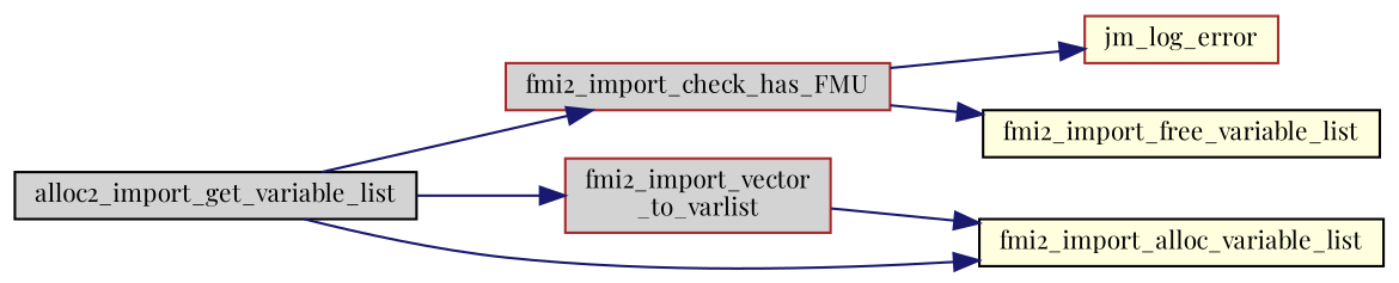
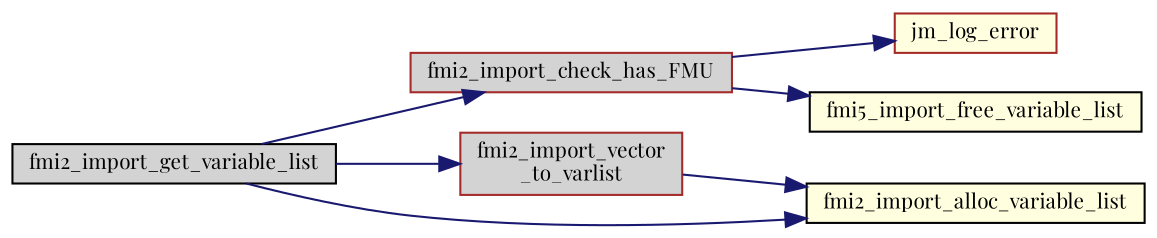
  digraph {
    fontname="Playfair Display"
    rankdir=LR
    node [color=black fillcolor=lightgrey fontname="Playfair Display" fontsize=10 shape=record style=filled]
    edge [color=midnightblue fontname="Playfair Display" fontsize=10 labelfontname=Helvetica labelfontsize=10 style=solid]
-   n1 [fontcolor=black height=0.2 label=alloc2_import_get_variable_list width=0.4]
+   n1 [fontcolor=black height=0.2 label=fmi2_import_get_variable_list width=0.4]
    n2 [color=brown height=0.2 label=fmi2_import_check_has_FMU width=0.4]
    n3 [color=brown height=0.2 label="fmi2_import_vector\l_to_varlist" width=0.4]
    n4 [fillcolor=lightyellow height=0.2 label=fmi2_import_alloc_variable_list width=0.4]
    n5 [color=brown fillcolor=lightyellow height=0.2 label=jm_log_error width=0.4]
-   n6 [fillcolor=lightyellow height=0.2 label=fmi2_import_free_variable_list width=0.4]
+   n6 [fillcolor=lightyellow height=0.2 label=fmi5_import_free_variable_list width=0.4]
    n1 -> n2
    n1 -> n3
    n1 -> n4
    n2 -> n5
    n2 -> n6
    n3 -> n4
  }
